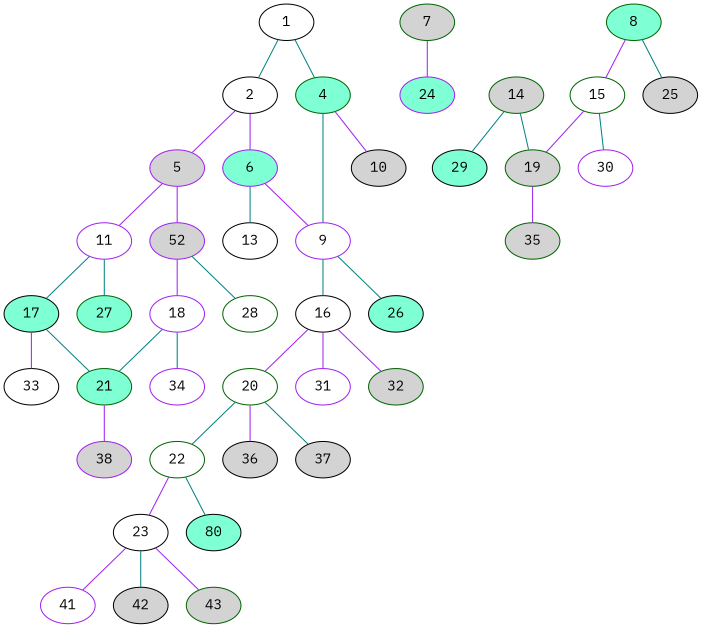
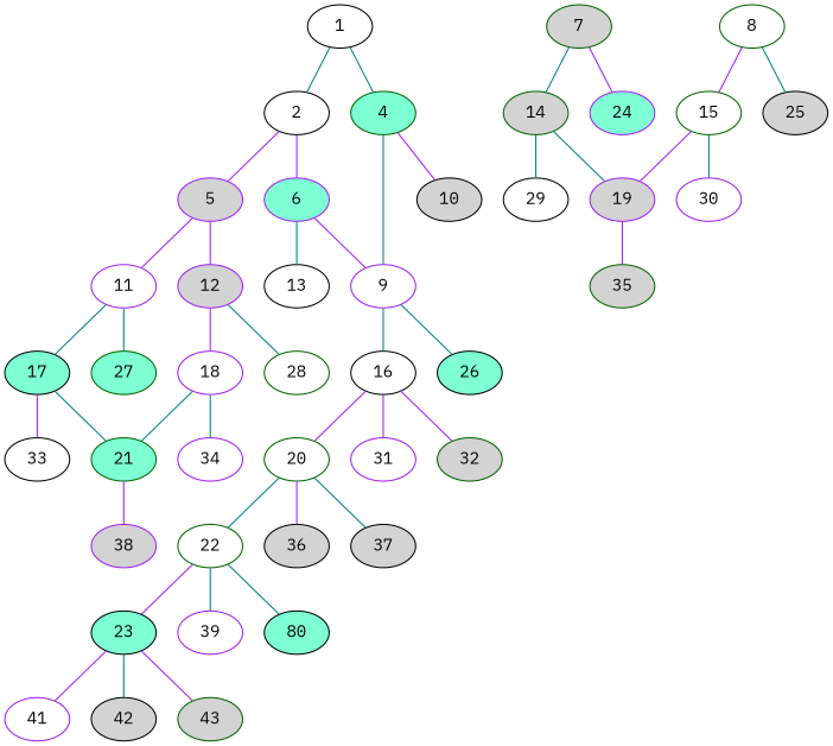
  graph {
    fontname="IBM Plex Mono"
    node [chem=H color=black fillcolor=white fontname="IBM Plex Mono" style=filled]
    edge [color=teal fontname="IBM Plex Mono" valence=1]
    1 [chem=N]
    2 [chem=N]
    4 [chem=C color=darkgreen fillcolor=aquamarine]
    5 [chem=C color=purple fillcolor=lightgrey]
    6 [chem=C color=purple fillcolor=aquamarine]
    9 [chem=C color=purple]
    10 [chem=O fillcolor=lightgrey]
    11 [chem=C color=purple]
-   12 [chem=C color=purple fillcolor=lightgrey label=52]
+   12 [chem=C color=purple fillcolor=lightgrey]
    13 [chem=O]
    7 [chem=C color=darkgreen fillcolor=lightgrey]
    14 [chem=C color=darkgreen fillcolor=lightgrey]
    24 [color=purple fillcolor=aquamarine]
-   8 [chem=C color=darkgreen fillcolor=aquamarine]
+   8 [chem=C color=darkgreen]
    15 [chem=C color=darkgreen]
    25 [fillcolor=lightgrey]
    16 [chem=C]
    26 [fillcolor=aquamarine]
    17 [chem=C fillcolor=aquamarine]
    27 [color=darkgreen fillcolor=aquamarine]
    18 [chem=C color=purple]
    28 [color=darkgreen]
-   19 [chem=C color=darkgreen fillcolor=lightgrey]
-   29 [fillcolor=aquamarine]
+   19 [chem=C color=purple fillcolor=lightgrey]
+   29
    30 [color=purple]
    20 [chem=C color=darkgreen]
    31 [color=purple]
    32 [color=darkgreen fillcolor=lightgrey]
    21 [chem=C color=darkgreen fillcolor=aquamarine]
    33
    34 [color=purple]
    35 [color=darkgreen fillcolor=lightgrey]
    22 [chem=C color=darkgreen]
    36 [fillcolor=lightgrey]
    37 [fillcolor=lightgrey]
    38 [color=purple fillcolor=lightgrey]
-   23 [chem=C]
+   23 [chem=C fillcolor=aquamarine]
+   39 [color=purple]
    n39 [fillcolor=aquamarine label=80]
    41 [color=purple]
    42 [fillcolor=lightgrey]
    43 [color=darkgreen fillcolor=lightgrey]
    1 -- 2
    1 -- 4
    2 -- 5 [color=purple]
    2 -- 6 [color=purple]
    4 -- 9
    4 -- 10 [color=purple valence=2]
    5 -- 11 [color=purple valence=2]
    5 -- 12 [color=purple]
    6 -- 9 [color=purple]
    6 -- 13 [valence=2]
    9 -- 16
    9 -- 26
    11 -- 17
    11 -- 27
    12 -- 18 [color=purple valence=2]
    12 -- 28
+   7 -- 14
    7 -- 24 [color=purple]
    14 -- 19 [valence=2]
    14 -- 29
    8 -- 15 [color=purple valence=2]
    8 -- 25
    15 -- 19 [color=purple]
    15 -- 30
    16 -- 20 [color=purple]
    16 -- 31 [color=purple]
    16 -- 32 [color=purple]
    17 -- 21 [valence=2]
    17 -- 33 [color=purple]
    18 -- 21
    18 -- 34
    19 -- 35 [color=purple]
    20 -- 22
    20 -- 36 [color=purple]
    20 -- 37
    21 -- 38 [color=purple]
    22 -- 23 [color=purple]
+   22 -- 39
    22 -- n39
    23 -- 41 [color=purple]
    23 -- 42
    23 -- 43 [color=purple]
  }
